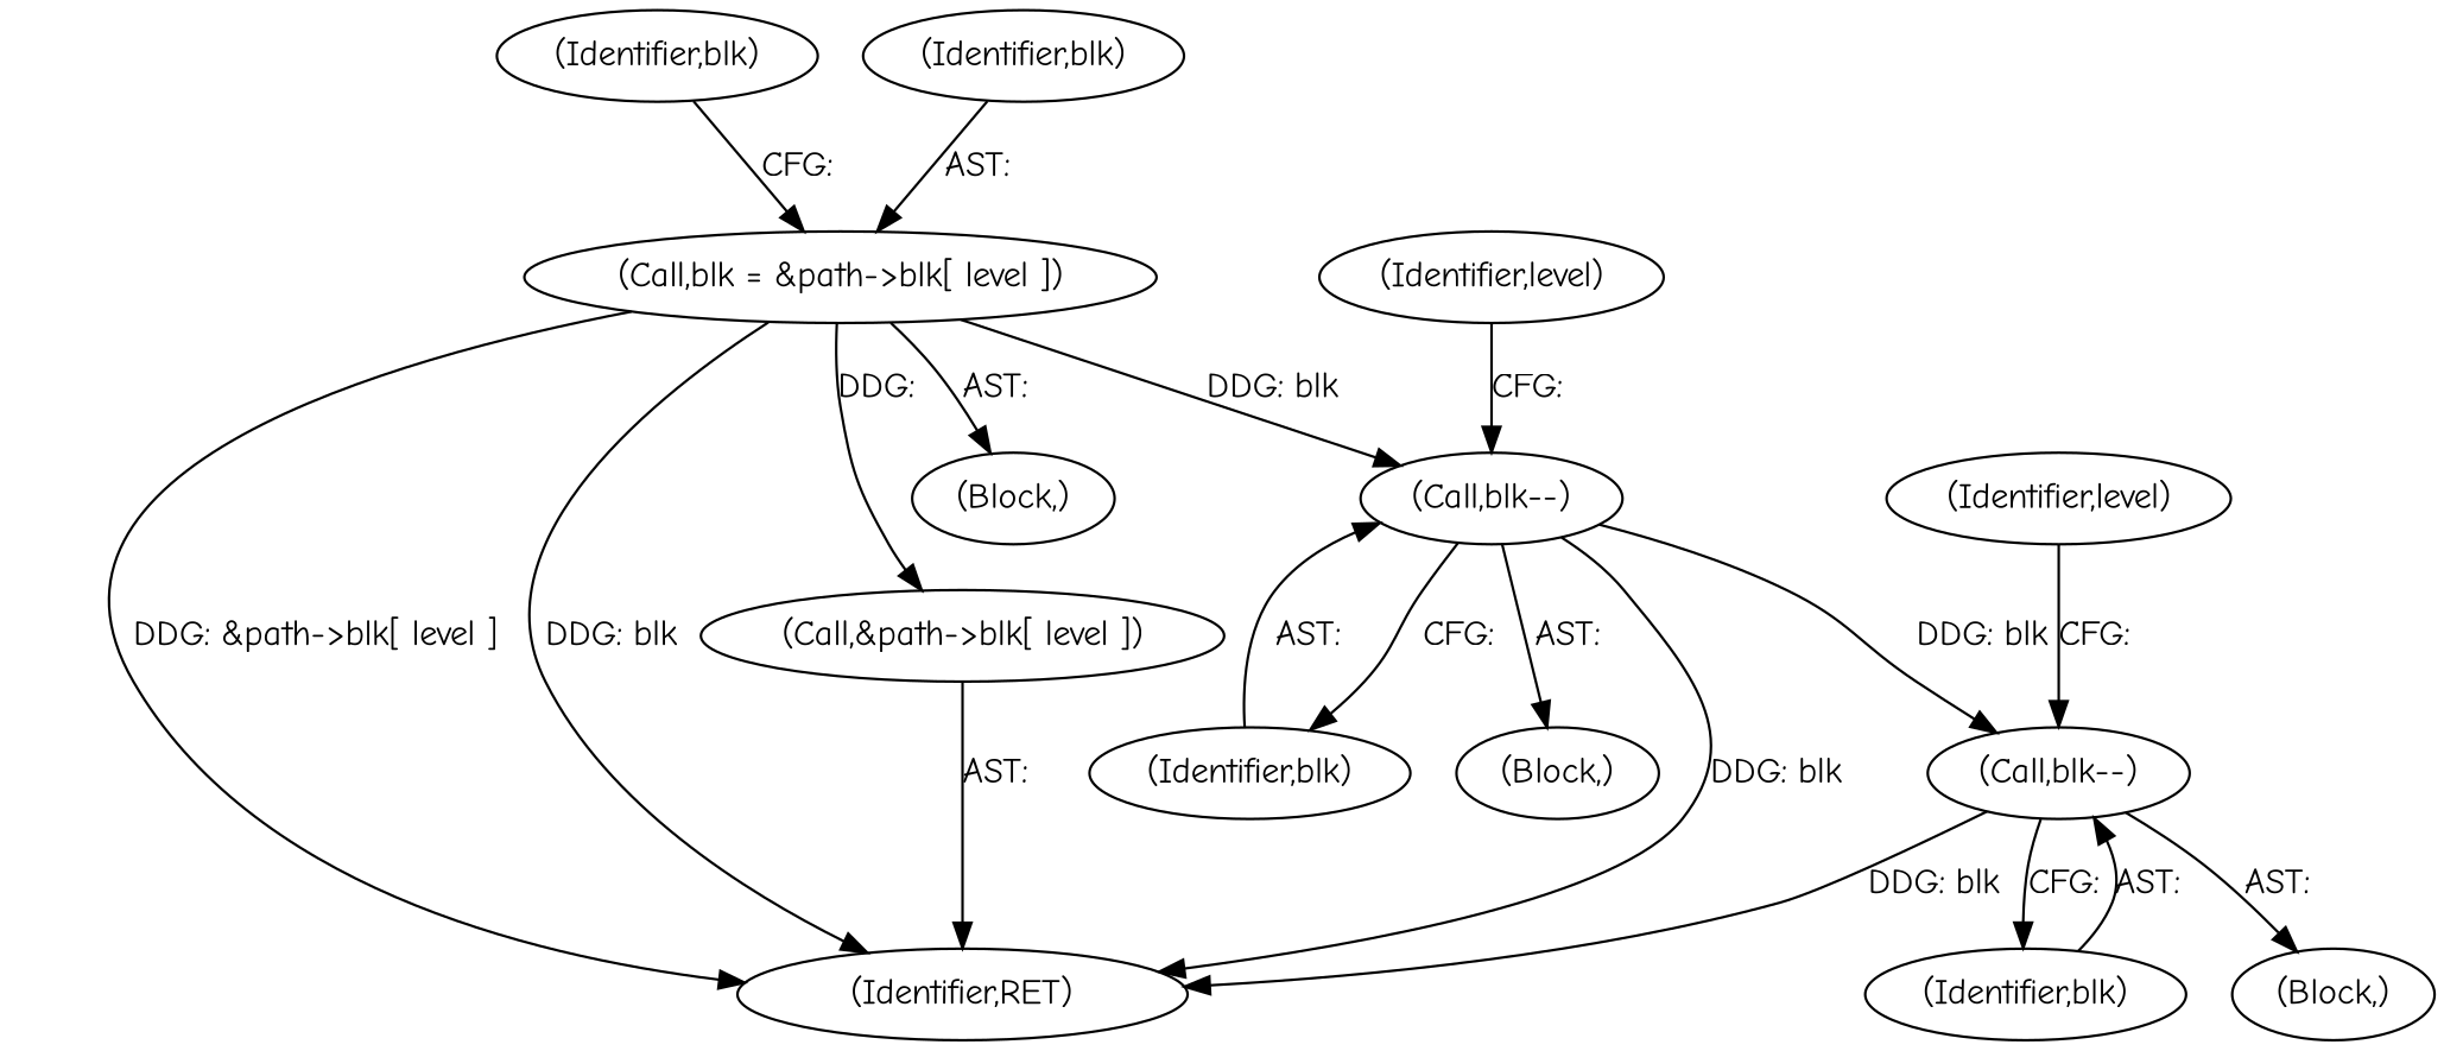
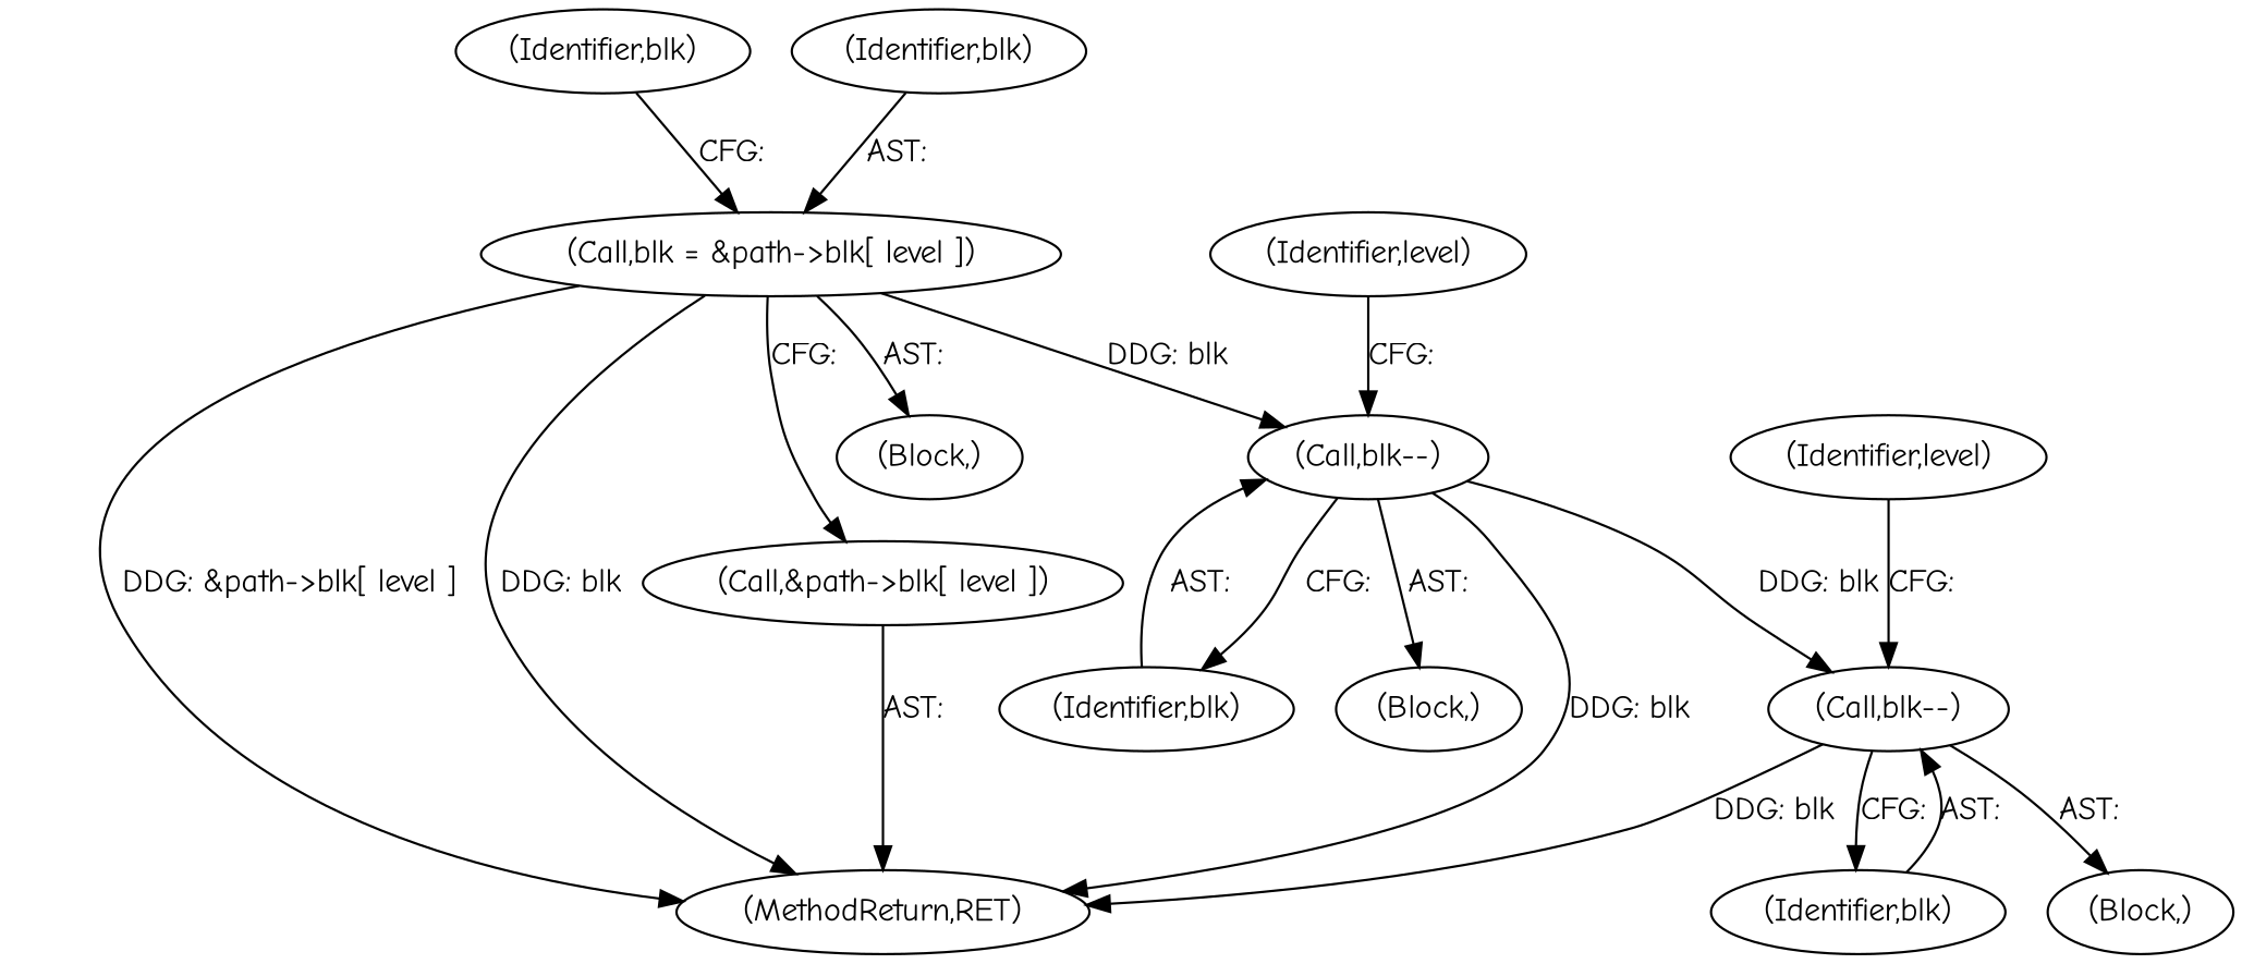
  digraph {
    fontname="Comic Neue"
    node [fontname="Comic Neue"]
    edge [fontname="Comic Neue"]
    n1 [label="(Call,blk--)"]
    n2 [label="(Call,blk--)"]
    n3 [label="(Block,)"]
-   n4 [label="(Identifier,RET)"]
+   n4 [label="(MethodReturn,RET)"]
    n5 [label="(Identifier,blk)"]
    n6 [label="(Identifier,blk)"]
    n7 [label="(Block,)"]
    n8 [label="(Call,blk = &path->blk[ level ])"]
    n9 [label="(Call,&path->blk[ level ])"]
    n10 [label="(Block,)"]
    n11 [label="(Identifier,level)"]
    n12 [label="(Identifier,level)"]
    n13 [label="(Identifier,blk)"]
    n14 [label="(Identifier,blk)"]
    n1 -> n2 [label="DDG: blk"]
    n1 -> n3 [label="AST: "]
    n1 -> n4 [label="DDG: blk"]
    n1 -> n5 [label="CFG: "]
    n2 -> n4 [label="DDG: blk"]
    n2 -> n6 [label="CFG: "]
    n2 -> n7 [label="AST: "]
    n5 -> n1 [label="AST: "]
    n6 -> n2 [label="AST: "]
    n8 -> n1 [label="DDG: blk"]
    n8 -> n4 [label="DDG: &path->blk[ level ]"]
    n8 -> n4 [label="DDG: blk"]
-   n8 -> n9 [label="DDG: "]
+   n8 -> n9 [label="CFG: "]
    n8 -> n10 [label="AST: "]
    n9 -> n4 [label="AST: "]
    n11 -> n1 [label="CFG: "]
    n12 -> n2 [label="CFG: "]
    n13 -> n8 [label="CFG: "]
    n14 -> n8 [label="AST: "]
  }
